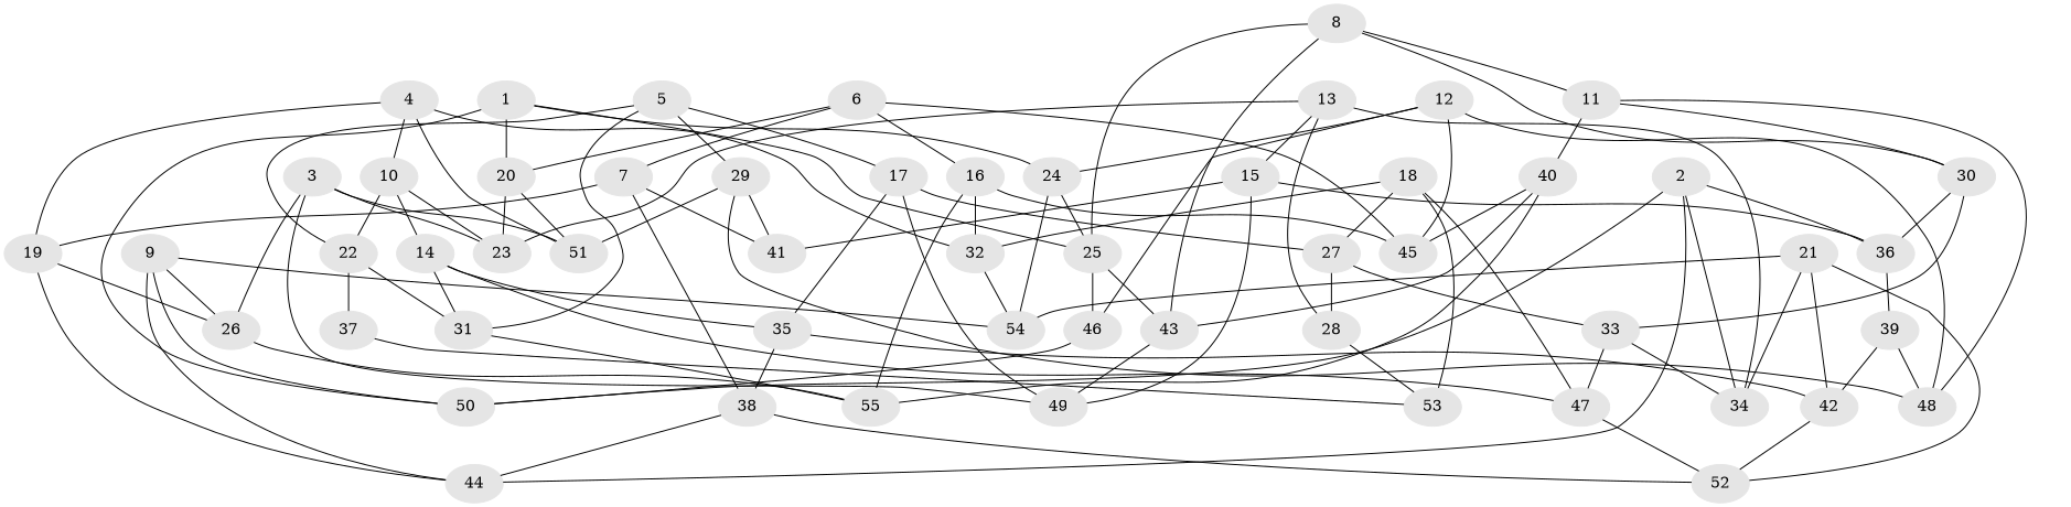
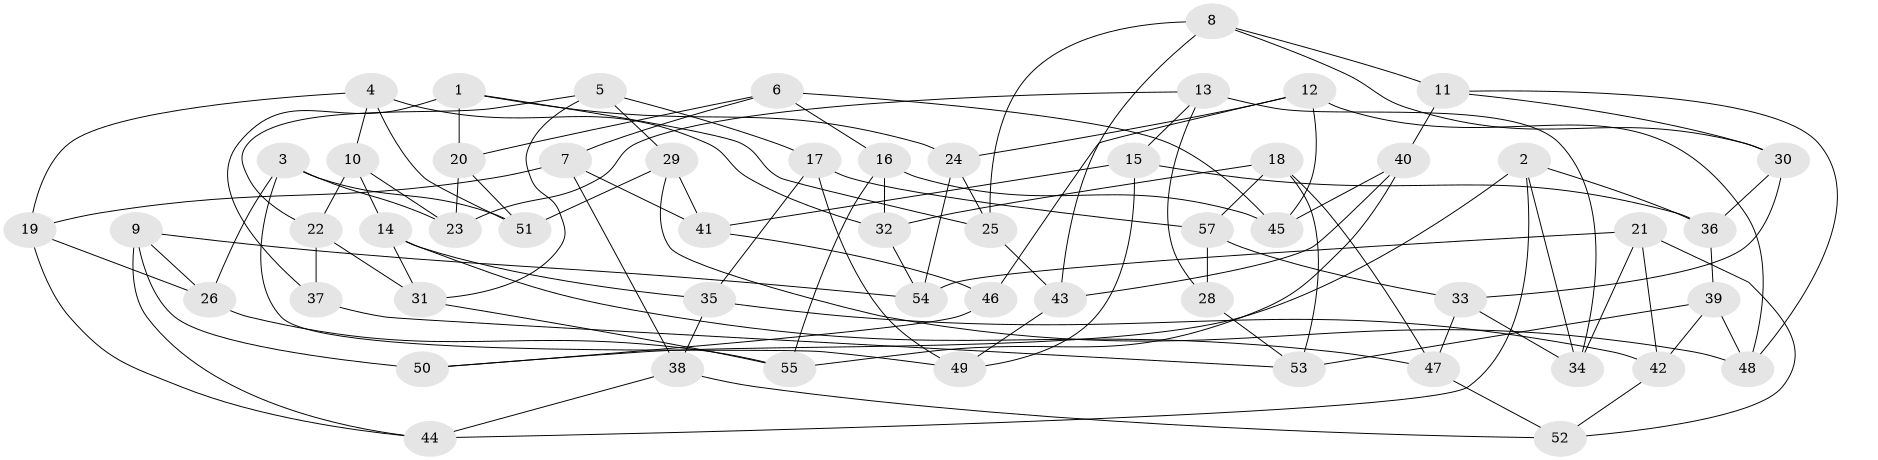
  graph {
    node [color=gray90 style=filled]
    1
    20
    24
    25
    50
    23
    51
    54
    43
    2
    34
    36
    44
    39
    3
    26
    49
    55
    4
    10
    19
    32
    22
    14
    5
    17
    29
    31
    35
-   27
+   27 [label=57]
    37
    41
    48
    6
    7
    16
    45
    38
    52
    46
    8
    11
    30
    40
    33
    9
    47
    12
    13
    15
    28
    53
    42
    18
    21
    1 -- 20
    1 -- 24
    1 -- 25
-   1 -- 50
+   1 -- 37
    20 -- 23
    20 -- 51
    24 -- 25
    24 -- 54
    25 -- 43
    43 -- 49
    2 -- 50
    2 -- 34
    2 -- 36
    2 -- 44
    36 -- 39
    39 -- 48
+   39 -- 53
    39 -- 42
    3 -- 23
    3 -- 51
    3 -- 26
    3 -- 49
    26 -- 55
    4 -- 51
    4 -- 10
    4 -- 19
    4 -- 32
    10 -- 23
    10 -- 22
    10 -- 14
    19 -- 44
    19 -- 26
    32 -- 54
    22 -- 31
    22 -- 37
    14 -- 31
    14 -- 35
    14 -- 47
    5 -- 22
    5 -- 17
    5 -- 29
    5 -- 31
    17 -- 49
    17 -- 35
    17 -- 27
    29 -- 51
    29 -- 41
    29 -- 48
    31 -- 55
    35 -- 38
    35 -- 42
    27 -- 33
    27 -- 28
    37 -- 53
-   25 -- 46
+   41 -- 46
    6 -- 20
    6 -- 7
    6 -- 16
    6 -- 45
    7 -- 19
    7 -- 41
    7 -- 38
    16 -- 55
    16 -- 32
    16 -- 45
    38 -- 44
    38 -- 52
    46 -- 50
    8 -- 25
    8 -- 43
    8 -- 11
    8 -- 30
    11 -- 48
    11 -- 30
    11 -- 40
    30 -- 36
    30 -- 33
    40 -- 43
    40 -- 55
    40 -- 45
    33 -- 34
    33 -- 47
    9 -- 50
    9 -- 54
    9 -- 44
    9 -- 26
    47 -- 52
    12 -- 24
    12 -- 48
    12 -- 45
    12 -- 46
    13 -- 23
    13 -- 34
    13 -- 15
    13 -- 28
    15 -- 36
    15 -- 49
    15 -- 41
    28 -- 53
    42 -- 52
    18 -- 32
    18 -- 27
    18 -- 47
    18 -- 53
    21 -- 54
    21 -- 34
    21 -- 52
    21 -- 42
  }
